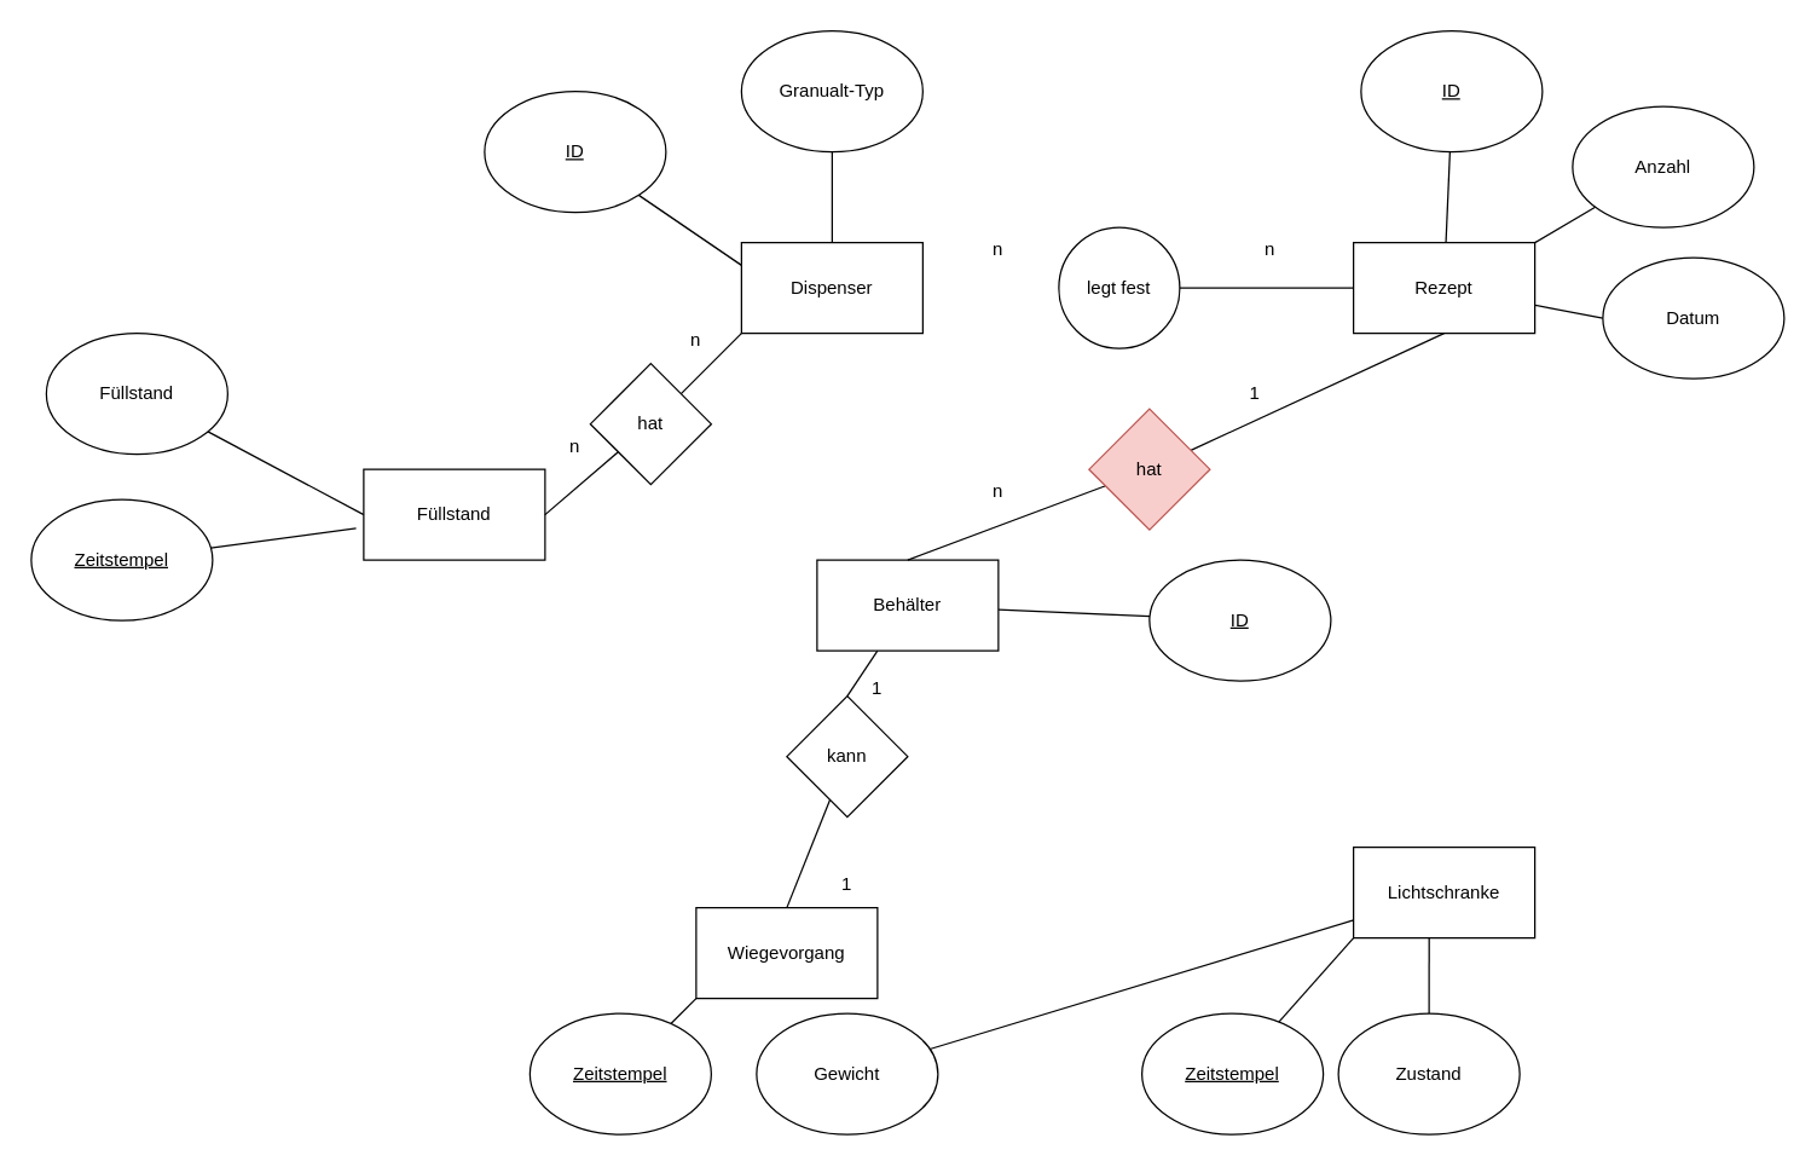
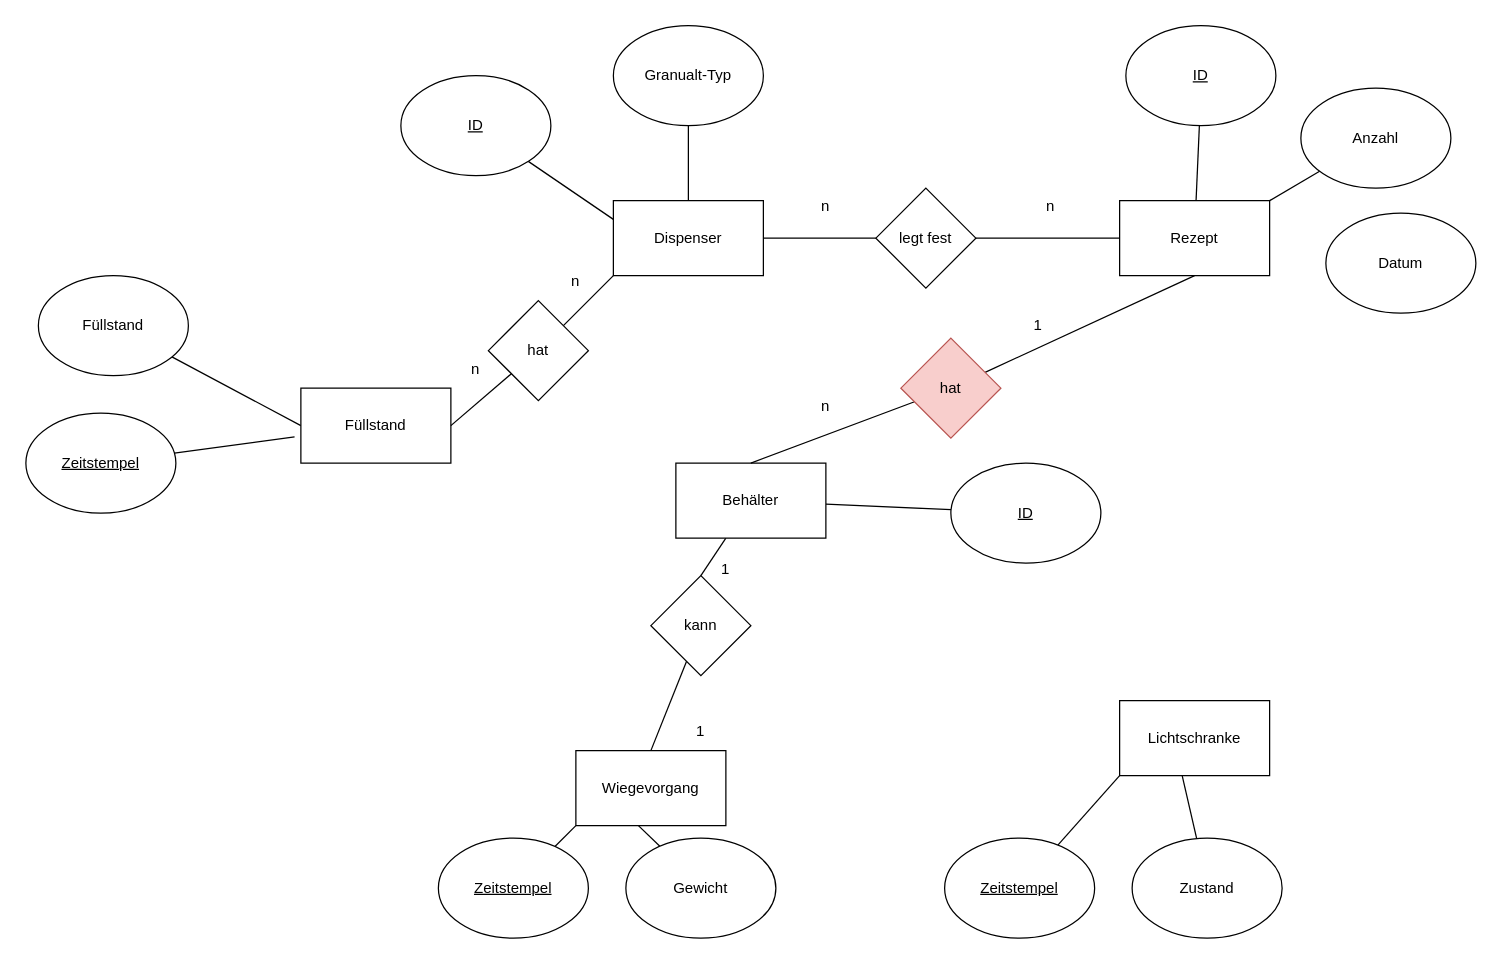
  <mxCell id="0" />
  <mxCell id="1" parent="0" />
  <mxCell id="2" style="edgeStyle=none;rounded=0;orthogonalLoop=1;jettySize=auto;html=1;endArrow=none;endFill=0;exitX=0.5;exitY=1;exitDx=0;exitDy=0;" parent="1" source="11" target="48" edge="1"><mxGeometry relative="1" as="geometry" /></mxCell>
  <mxCell id="3" value="Dispenser" style="rounded=0;whiteSpace=wrap;html=1;" parent="1" vertex="1"><mxGeometry x="490" y="160" width="120" height="60" as="geometry" /></mxCell>
  <mxCell id="4" style="edgeStyle=none;rounded=0;orthogonalLoop=1;jettySize=auto;html=1;entryX=0.5;entryY=0;entryDx=0;entryDy=0;endArrow=none;endFill=0;" parent="1" source="5" target="3" edge="1"><mxGeometry relative="1" as="geometry" /></mxCell>
  <mxCell id="5" value="Granualt-Typ" style="ellipse;whiteSpace=wrap;html=1;" parent="1" vertex="1"><mxGeometry x="490" y="20" width="120" height="80" as="geometry" /></mxCell>
  <mxCell id="6" style="edgeStyle=none;rounded=0;orthogonalLoop=1;jettySize=auto;html=1;entryX=0;entryY=0.25;entryDx=0;entryDy=0;endArrow=none;endFill=0;" parent="1" source="7" target="3" edge="1"><mxGeometry relative="1" as="geometry" /></mxCell>
  <mxCell id="7" value="ID" style="ellipse;whiteSpace=wrap;html=1;fontStyle=4" parent="1" vertex="1"><mxGeometry x="320" y="60" width="120" height="80" as="geometry" /></mxCell>
  <mxCell id="8" style="edgeStyle=none;rounded=0;orthogonalLoop=1;jettySize=auto;html=1;entryX=0;entryY=0.5;entryDx=0;entryDy=0;endArrow=none;endFill=0;" parent="1" source="9" target="22" edge="1"><mxGeometry relative="1" as="geometry" /></mxCell>
  <mxCell id="9" value="Füllstand" style="ellipse;whiteSpace=wrap;html=1;" parent="1" vertex="1"><mxGeometry x="30" y="220" width="120" height="80" as="geometry" /></mxCell>
- <mxCell id="10" style="edgeStyle=none;rounded=0;orthogonalLoop=1;jettySize=auto;html=1;entryX=0;entryY=0.5;entryDx=0;entryDy=0;endArrow=none;endFill=0;" parent="1" source="11" target="39" edge="1"><mxGeometry relative="1" as="geometry" /></mxCell>
  <mxCell id="11" value="Rezept" style="rounded=0;whiteSpace=wrap;html=1;" parent="1" vertex="1"><mxGeometry x="895" y="160" width="120" height="60" as="geometry" /></mxCell>
  <mxCell id="12" style="edgeStyle=none;rounded=0;orthogonalLoop=1;jettySize=auto;html=1;entryX=0.5;entryY=0;entryDx=0;entryDy=0;endArrow=none;endFill=0;" parent="1" source="14" target="32" edge="1"><mxGeometry relative="1" as="geometry" /></mxCell>
  <mxCell id="13" style="edgeStyle=none;rounded=0;orthogonalLoop=1;jettySize=auto;html=1;endArrow=none;endFill=0;" parent="1" source="14" target="49" edge="1"><mxGeometry relative="1" as="geometry" /></mxCell>
  <mxCell id="14" value="Behälter" style="rounded=0;whiteSpace=wrap;html=1;" parent="1" vertex="1"><mxGeometry x="540" y="370" width="120" height="60" as="geometry" /></mxCell>
  <mxCell id="15" value="Wiegevorgang" style="rounded=0;whiteSpace=wrap;html=1;" parent="1" vertex="1"><mxGeometry x="460" y="600" width="120" height="60" as="geometry" /></mxCell>
  <mxCell id="16" style="rounded=0;orthogonalLoop=1;jettySize=auto;html=1;entryX=0;entryY=1;entryDx=0;entryDy=0;endArrow=none;endFill=0;" parent="1" source="17" target="15" edge="1"><mxGeometry relative="1" as="geometry" /></mxCell>
  <mxCell id="17" value="&lt;u&gt;Zeitstempel&lt;/u&gt;" style="ellipse;whiteSpace=wrap;html=1;" parent="1" vertex="1"><mxGeometry x="350" y="670" width="120" height="80" as="geometry" /></mxCell>
- <mxCell id="18" style="edgeStyle=none;rounded=0;orthogonalLoop=1;jettySize=auto;html=1;endArrow=none;endFill=0;" parent="1" source="19" target="26" edge="1"><mxGeometry relative="1" as="geometry" /></mxCell>
+ <mxCell id="18" style="edgeStyle=none;rounded=0;orthogonalLoop=1;jettySize=auto;html=1;entryX=0.417;entryY=1;entryDx=0;entryDy=0;entryPerimeter=0;endArrow=none;endFill=0;" parent="1" source="19" target="15" edge="1"><mxGeometry relative="1" as="geometry" /></mxCell>
  <mxCell id="19" value="Gewicht" style="ellipse;whiteSpace=wrap;html=1;" parent="1" vertex="1"><mxGeometry x="500" y="670" width="120" height="80" as="geometry" /></mxCell>
  <mxCell id="20" style="edgeStyle=none;rounded=0;orthogonalLoop=1;jettySize=auto;html=1;entryX=-0.042;entryY=0.65;entryDx=0;entryDy=0;entryPerimeter=0;endArrow=none;endFill=0;" parent="1" source="21" target="22" edge="1"><mxGeometry relative="1" as="geometry" /></mxCell>
  <mxCell id="21" value="&lt;u&gt;Zeitstempel&lt;/u&gt;" style="ellipse;whiteSpace=wrap;html=1;" parent="1" vertex="1"><mxGeometry x="20" y="330" width="120" height="80" as="geometry" /></mxCell>
  <mxCell id="22" value="Füllstand" style="rounded=0;whiteSpace=wrap;html=1;" parent="1" vertex="1"><mxGeometry x="240" y="310" width="120" height="60" as="geometry" /></mxCell>
  <mxCell id="23" style="edgeStyle=none;rounded=0;orthogonalLoop=1;jettySize=auto;html=1;entryX=0;entryY=1;entryDx=0;entryDy=0;endArrow=none;endFill=0;" parent="1" source="25" target="3" edge="1"><mxGeometry relative="1" as="geometry" /></mxCell>
  <mxCell id="24" style="edgeStyle=none;rounded=0;orthogonalLoop=1;jettySize=auto;html=1;entryX=1;entryY=0.5;entryDx=0;entryDy=0;endArrow=none;endFill=0;" parent="1" source="25" target="22" edge="1"><mxGeometry relative="1" as="geometry" /></mxCell>
  <mxCell id="25" value="hat" style="rhombus;whiteSpace=wrap;html=1;" parent="1" vertex="1"><mxGeometry x="390" y="240" width="80" height="80" as="geometry" /></mxCell>
  <mxCell id="26" value="Lichtschranke" style="rounded=0;whiteSpace=wrap;html=1;" parent="1" vertex="1"><mxGeometry x="895" y="560" width="120" height="60" as="geometry" /></mxCell>
  <mxCell id="27" style="rounded=0;orthogonalLoop=1;jettySize=auto;html=1;entryX=0;entryY=1;entryDx=0;entryDy=0;endArrow=none;endFill=0;" parent="1" source="28" target="26" edge="1"><mxGeometry relative="1" as="geometry" /></mxCell>
  <mxCell id="28" value="&lt;u&gt;Zeitstempel&lt;/u&gt;" style="ellipse;whiteSpace=wrap;html=1;" parent="1" vertex="1"><mxGeometry x="755" y="670" width="120" height="80" as="geometry" /></mxCell>
  <mxCell id="29" style="edgeStyle=none;rounded=0;orthogonalLoop=1;jettySize=auto;html=1;entryX=0.417;entryY=1;entryDx=0;entryDy=0;entryPerimeter=0;endArrow=none;endFill=0;" parent="1" source="30" target="26" edge="1"><mxGeometry relative="1" as="geometry" /></mxCell>
- <mxCell id="30" value="Zustand" style="ellipse;whiteSpace=wrap;html=1;" parent="1" vertex="1"><mxGeometry x="885" y="670" width="120" height="80" as="geometry" /></mxCell>
+ <mxCell id="30" value="Zustand" style="ellipse;whiteSpace=wrap;html=1;" parent="1" vertex="1"><mxGeometry x="905" y="670" width="120" height="80" as="geometry" /></mxCell>
  <mxCell id="31" style="edgeStyle=none;rounded=0;orthogonalLoop=1;jettySize=auto;html=1;entryX=0.5;entryY=0;entryDx=0;entryDy=0;endArrow=none;endFill=0;" parent="1" source="32" target="15" edge="1"><mxGeometry relative="1" as="geometry" /></mxCell>
  <mxCell id="32" value="kann" style="rhombus;whiteSpace=wrap;html=1;" parent="1" vertex="1"><mxGeometry x="520" y="460" width="80" height="80" as="geometry" /></mxCell>
  <mxCell id="33" value="n" style="text;html=1;strokeColor=none;fillColor=none;align=center;verticalAlign=middle;whiteSpace=wrap;rounded=0;" parent="1" vertex="1"><mxGeometry x="350" y="280" width="60" height="30" as="geometry" /></mxCell>
  <mxCell id="34" value="n" style="text;html=1;strokeColor=none;fillColor=none;align=center;verticalAlign=middle;whiteSpace=wrap;rounded=0;" parent="1" vertex="1"><mxGeometry x="430" y="210" width="60" height="30" as="geometry" /></mxCell>
  <mxCell id="35" value="1" style="text;html=1;strokeColor=none;fillColor=none;align=center;verticalAlign=middle;whiteSpace=wrap;rounded=0;" parent="1" vertex="1"><mxGeometry x="550" y="440" width="60" height="30" as="geometry" /></mxCell>
  <mxCell id="36" value="1" style="text;html=1;strokeColor=none;fillColor=none;align=center;verticalAlign=middle;whiteSpace=wrap;rounded=0;" parent="1" vertex="1"><mxGeometry x="530" y="570" width="60" height="30" as="geometry" /></mxCell>
  <mxCell id="37" style="edgeStyle=none;rounded=0;orthogonalLoop=1;jettySize=auto;html=1;entryX=1;entryY=0;entryDx=0;entryDy=0;endArrow=none;endFill=0;" parent="1" source="38" target="11" edge="1"><mxGeometry relative="1" as="geometry" /></mxCell>
  <mxCell id="38" value="Anzahl" style="ellipse;whiteSpace=wrap;html=1;" parent="1" vertex="1"><mxGeometry x="1040" y="70" width="120" height="80" as="geometry" /></mxCell>
  <mxCell id="39" value="Datum" style="ellipse;whiteSpace=wrap;html=1;" parent="1" vertex="1"><mxGeometry x="1060" y="170" width="120" height="80" as="geometry" /></mxCell>
  <mxCell id="40" style="edgeStyle=none;rounded=0;orthogonalLoop=1;jettySize=auto;html=1;entryX=0;entryY=0.5;entryDx=0;entryDy=0;endArrow=none;endFill=0;" parent="1" source="42" target="11" edge="1"><mxGeometry relative="1" as="geometry" /></mxCell>
- <mxCell id="42" value="legt fest" style="ellipse;whiteSpace=wrap;html=1;" parent="1" vertex="1"><mxGeometry x="700" y="150" width="80" height="80" as="geometry" /></mxCell>
+ <mxCell id="41" style="edgeStyle=none;rounded=0;orthogonalLoop=1;jettySize=auto;html=1;entryX=1;entryY=0.5;entryDx=0;entryDy=0;endArrow=none;endFill=0;" parent="1" source="42" target="3" edge="1"><mxGeometry relative="1" as="geometry" /></mxCell>
+ <mxCell id="42" value="legt fest" style="rhombus;whiteSpace=wrap;html=1;" parent="1" vertex="1"><mxGeometry x="700" y="150" width="80" height="80" as="geometry" /></mxCell>
  <mxCell id="43" value="n" style="text;html=1;strokeColor=none;fillColor=none;align=center;verticalAlign=middle;whiteSpace=wrap;rounded=0;" parent="1" vertex="1"><mxGeometry x="810" y="150" width="60" height="30" as="geometry" /></mxCell>
  <mxCell id="44" value="n" style="text;html=1;strokeColor=none;fillColor=none;align=center;verticalAlign=middle;whiteSpace=wrap;rounded=0;" parent="1" vertex="1"><mxGeometry x="630" y="150" width="60" height="30" as="geometry" /></mxCell>
  <mxCell id="45" style="edgeStyle=none;rounded=0;orthogonalLoop=1;jettySize=auto;html=1;endArrow=none;endFill=0;" parent="1" source="46" target="11" edge="1"><mxGeometry relative="1" as="geometry" /></mxCell>
  <mxCell id="46" value="ID" style="ellipse;whiteSpace=wrap;html=1;fontStyle=4" parent="1" vertex="1"><mxGeometry x="900" y="20" width="120" height="80" as="geometry" /></mxCell>
  <mxCell id="47" style="edgeStyle=none;rounded=0;orthogonalLoop=1;jettySize=auto;html=1;entryX=0.5;entryY=0;entryDx=0;entryDy=0;endArrow=none;endFill=0;" parent="1" source="48" target="14" edge="1"><mxGeometry relative="1" as="geometry" /></mxCell>
  <mxCell id="48" value="hat" style="rhombus;whiteSpace=wrap;html=1;fillColor=#f8cecc;strokeColor=#b85450;" parent="1" vertex="1"><mxGeometry x="720" y="270" width="80" height="80" as="geometry" /></mxCell>
  <mxCell id="49" value="ID" style="ellipse;whiteSpace=wrap;html=1;fontStyle=4" parent="1" vertex="1"><mxGeometry x="760" y="370" width="120" height="80" as="geometry" /></mxCell>
  <mxCell id="50" value="1" style="text;html=1;strokeColor=none;fillColor=none;align=center;verticalAlign=middle;whiteSpace=wrap;rounded=0;" parent="1" vertex="1"><mxGeometry x="800" y="245" width="60" height="30" as="geometry" /></mxCell>
  <mxCell id="51" value="n" style="text;html=1;strokeColor=none;fillColor=none;align=center;verticalAlign=middle;whiteSpace=wrap;rounded=0;" parent="1" vertex="1"><mxGeometry x="630" y="310" width="60" height="30" as="geometry" /></mxCell>
